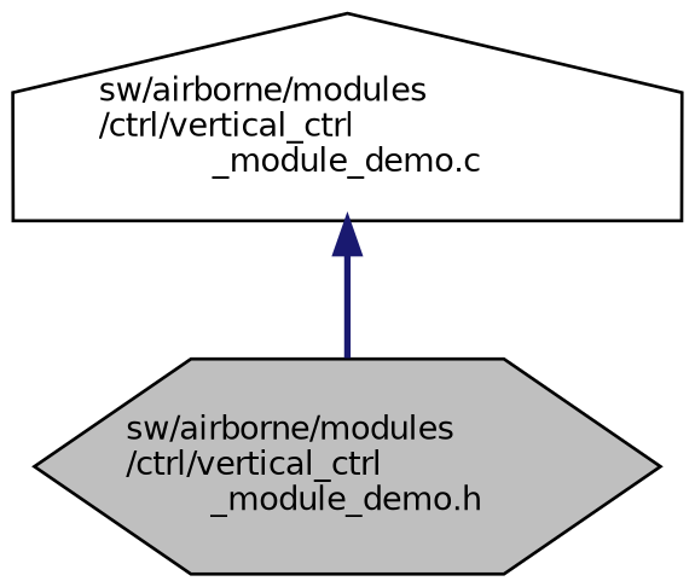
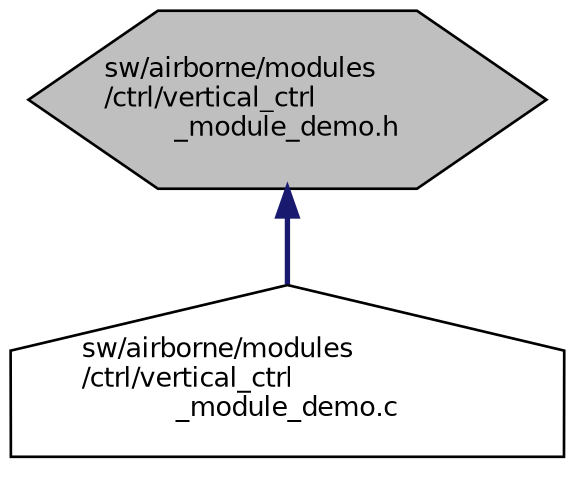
  digraph {
    fontname="DejaVu Sans"
    node [color=black fontname="DejaVu Sans" fontsize=10 style=filled]
    n1 [fillcolor=grey75 fontcolor=black height=0.2 label="sw/airborne/modules\l/ctrl/vertical_ctrl\l_module_demo.h" shape=hexagon width=0.4]
    n2 [fillcolor=white height=0.2 label="sw/airborne/modules\l/ctrl/vertical_ctrl\l_module_demo.c" shape=house width=0.4]
-   n2 -> n1 [color=midnightblue dir=back fontname="DejaVu Sans" fontsize=10 labelfontname=FreeSans labelfontsize=10 style=bold]
+   n1 -> n2 [color=midnightblue dir=back fontname="DejaVu Sans" fontsize=10 labelfontname=FreeSans labelfontsize=10 style=bold]
  }
